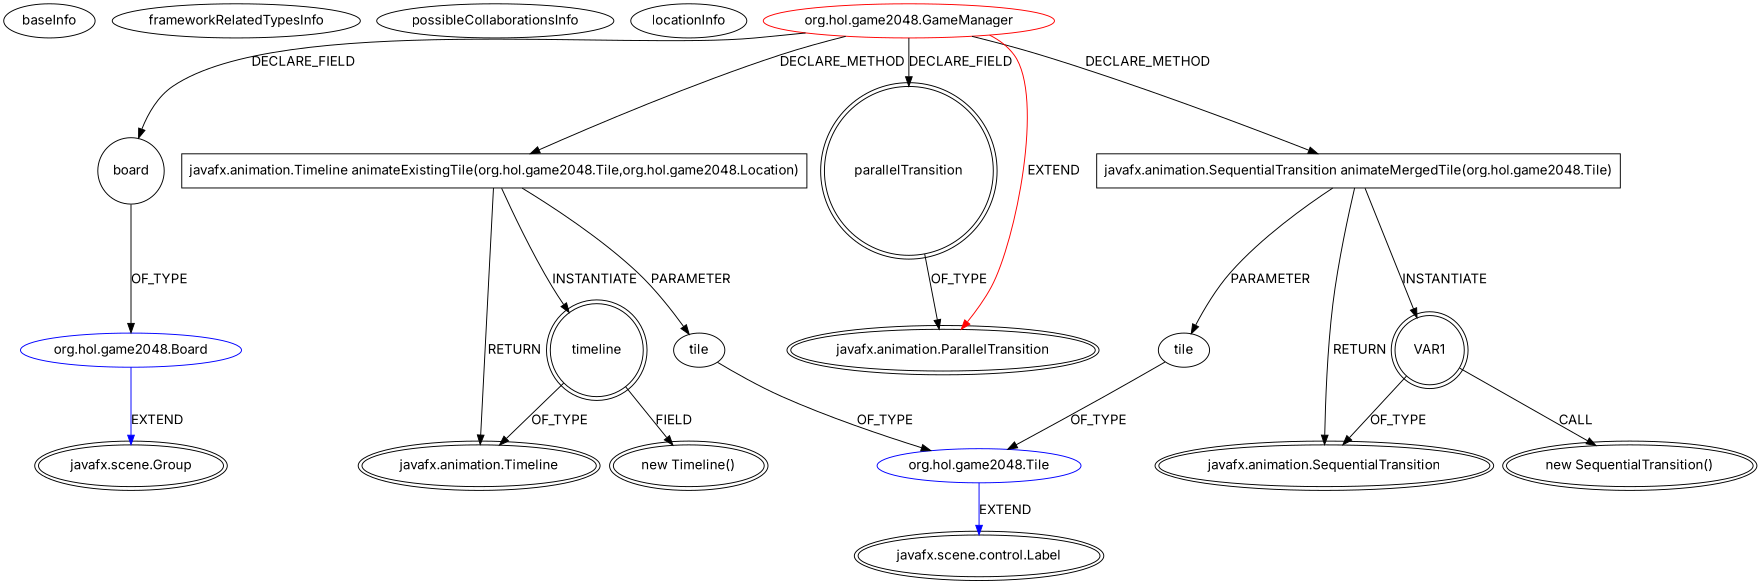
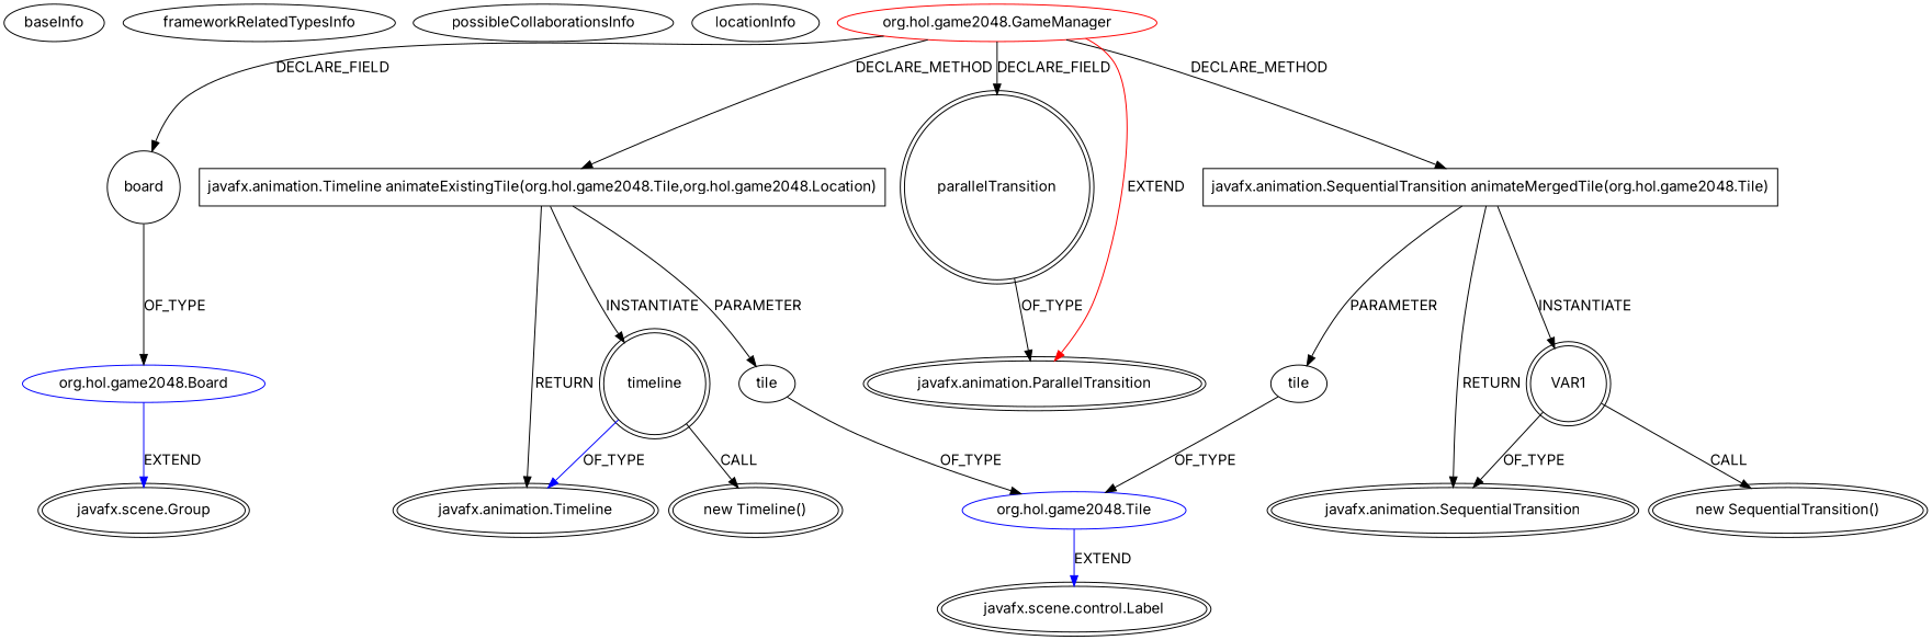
  digraph {
    fontname=Inter
    node [fontname=Inter isFrameworkType=true vertexType=FRAMEWORK_CLASS_TYPE]
    edge [fontname=Inter]
    baseInfo [category=extension_graph graphId=3393 isAnonymous=false possibleRelation=true isFrameworkType="" vertexType=""]
    frameworkRelatedTypesInfo [0="javafx.scene.Group" isFrameworkType="" vertexType=""]
    possibleCollaborationsInfo [0="3393~FIELD_DECLARATION-~javafx.scene.Group ~javafx.scene.Group ~false~false" 1="3393~CLIENT_METHOD_DECLARATION-PARAMETER_DECLARATION-CLIENT_METHOD_DECLARATION-PARAMETER_DECLARATION-~javafx.scene.Group ~javafx.scene.control.Label ~false~false" isFrameworkType="" vertexType=""]
    locationInfo [contextSignature=GameManager filePath="/jperedadnr-Game2048HOL/Game2048HOL-master/src/org/hol/game2048/GameManager.java" graphId=3393 projectName="jperedadnr-Game2048HOL" isFrameworkType="" vertexType=""]
    n5 [color=red isFrameworkType=false label="org.hol.game2048.GameManager" vertexType=ROOT_CLIENT_CLASS_DECLARATION]
    n6 [isFrameworkType=false label=board shape=circle vertexType=FIELD_DECLARATION]
    n7 [label=parallelTransition peripheries=2 shape=circle vertexType=FIELD_DECLARATION]
    n8 [isFrameworkType=false label="javafx.animation.Timeline animateExistingTile(org.hol.game2048.Tile,org.hol.game2048.Location)" shape=box vertexType=CLIENT_METHOD_DECLARATION]
    n9 [isFrameworkType=false label="javafx.animation.SequentialTransition animateMergedTile(org.hol.game2048.Tile)" shape=box vertexType=CLIENT_METHOD_DECLARATION]
    n10 [label="javafx.animation.ParallelTransition" peripheries=2]
    n11 [label="javafx.scene.Group" peripheries=2]
    n12 [color=blue isFrameworkType=false label="org.hol.game2048.Board" vertexType=REFERENCE_CLIENT_CLASS_DECLARATION]
    n13 [label="javafx.animation.Timeline" peripheries=2]
    n14 [isFrameworkType=false label=tile vertexType=PARAMETER_DECLARATION]
    n15 [label=timeline peripheries=2 shape=circle vertexType=VARIABLE_EXPRESION]
    n16 [label="javafx.animation.SequentialTransition" peripheries=2]
    n17 [isFrameworkType=false label=tile vertexType=PARAMETER_DECLARATION]
    n18 [label=VAR1 peripheries=2 shape=circle vertexType=VARIABLE_EXPRESION]
    n19 [color=blue isFrameworkType=false label="org.hol.game2048.Tile" vertexType=REFERENCE_CLIENT_CLASS_DECLARATION]
    n20 [label="new Timeline()" peripheries=2 vertexType=CONSTRUCTOR_CALL]
    n21 [label="javafx.scene.control.Label" peripheries=2]
    n22 [label="new SequentialTransition()" peripheries=2 vertexType=CONSTRUCTOR_CALL]
    n5 -> n6 [label=DECLARE_FIELD]
    n5 -> n7 [label=DECLARE_FIELD]
    n5 -> n8 [label=DECLARE_METHOD]
    n5 -> n9 [label=DECLARE_METHOD]
    n5 -> n10 [color=red label=EXTEND]
    n6 -> n12 [label=OF_TYPE]
    n7 -> n10 [label=OF_TYPE]
    n8 -> n13 [label=RETURN]
    n8 -> n14 [label=PARAMETER]
    n8 -> n15 [label=INSTANTIATE]
    n9 -> n16 [label=RETURN]
    n9 -> n17 [label=PARAMETER]
    n9 -> n18 [label=INSTANTIATE]
    n12 -> n11 [color=blue label=EXTEND]
    n14 -> n19 [label=OF_TYPE]
-   n15 -> n13 [label=OF_TYPE]
-   n15 -> n20 [label=FIELD]
+   n15 -> n13 [label=OF_TYPE color=blue]
+   n15 -> n20 [label=CALL]
    n17 -> n19 [label=OF_TYPE]
    n18 -> n16 [label=OF_TYPE]
    n18 -> n22 [label=CALL]
    n19 -> n21 [color=blue label=EXTEND]
  }
